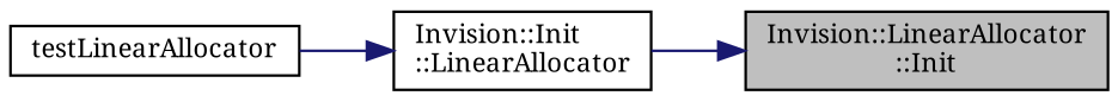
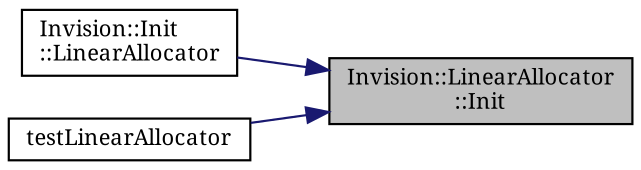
  digraph {
    fontname="Noto Serif"
    rankdir=RL
    node [color=black fillcolor=white fontname="Noto Serif" fontsize=10 shape=record style=filled]
    edge [color=midnightblue dir=back fontname="Noto Serif" fontsize=10 labelfontname=Helvetica labelfontsize=10 style=solid]
    n1 [fillcolor=grey75 fontcolor=black height=0.2 label="Invision::LinearAllocator\l::Init" width=0.4]
    n2 [height=0.2 label="Invision::Init\l::LinearAllocator" width=0.4]
    n3 [height=0.2 label=testLinearAllocator width=0.4]
    n1 -> n2
-   n2 -> n3
+   n1 -> n3
  }
